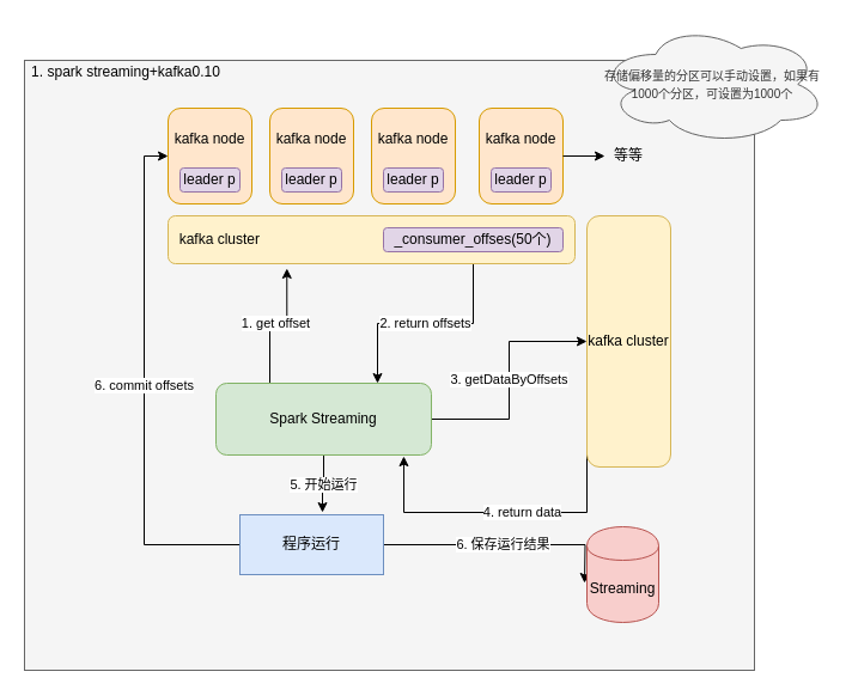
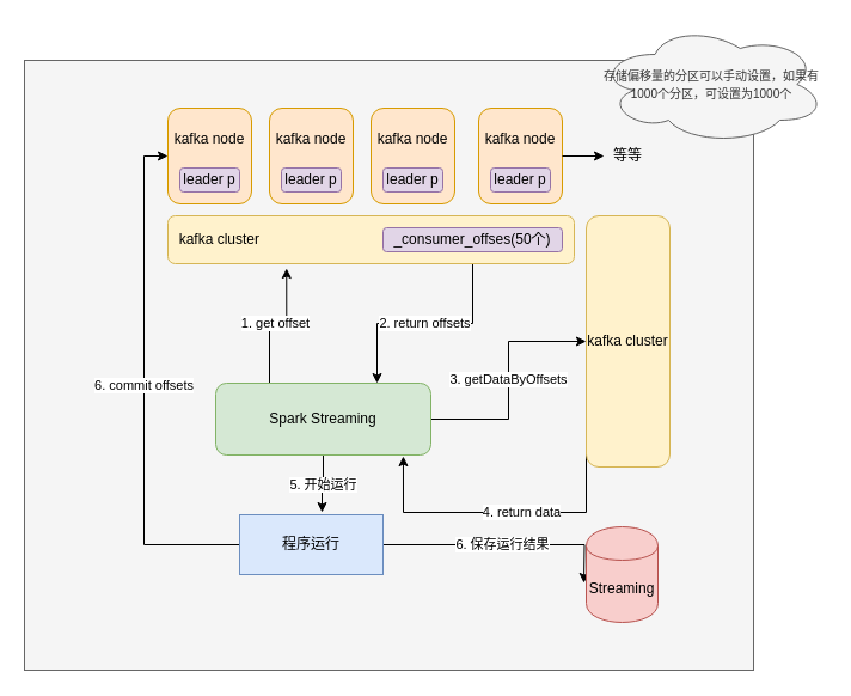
  <mxCell id="0" />
  <mxCell id="1" parent="0" />
  <mxCell id="2" value="" style="rounded=0;whiteSpace=wrap;html=1;fillColor=#f5f5f5;strokeColor=#666666;fontColor=#333333;" parent="1" vertex="1"><mxGeometry x="20" y="50" width="610" height="510" as="geometry" /></mxCell>
  <mxCell id="3" value="1. get offset" style="edgeStyle=orthogonalEdgeStyle;rounded=0;orthogonalLoop=1;jettySize=auto;html=1;exitX=0.25;exitY=0;exitDx=0;exitDy=0;entryX=0.292;entryY=1.1;entryDx=0;entryDy=0;entryPerimeter=0;" parent="1" source="6" target="9" edge="1"><mxGeometry relative="1" as="geometry" /></mxCell>
  <mxCell id="4" value="3. getDataByOffsets" style="edgeStyle=orthogonalEdgeStyle;rounded=0;orthogonalLoop=1;jettySize=auto;html=1;entryX=0;entryY=0.5;entryDx=0;entryDy=0;" parent="1" source="6" target="11" edge="1"><mxGeometry relative="1" as="geometry" /></mxCell>
  <mxCell id="5" value="5. 开始运行" style="edgeStyle=orthogonalEdgeStyle;rounded=0;orthogonalLoop=1;jettySize=auto;html=1;exitX=0.5;exitY=1;exitDx=0;exitDy=0;entryX=0.575;entryY=-0.04;entryDx=0;entryDy=0;entryPerimeter=0;" parent="1" source="6" target="14" edge="1"><mxGeometry relative="1" as="geometry" /></mxCell>
  <mxCell id="6" value="Spark Streaming" style="rounded=1;whiteSpace=wrap;html=1;fillColor=#d5e8d4;strokeColor=#82b366;" parent="1" vertex="1"><mxGeometry x="180" y="320" width="180" height="60" as="geometry" /></mxCell>
- <mxCell id="7" value="1. spark streaming+kafka0.10" style="text;html=1;strokeColor=none;fillColor=none;align=center;verticalAlign=middle;whiteSpace=wrap;rounded=0;" parent="1" vertex="1"><mxGeometry x="20" y="50" width="170" height="20" as="geometry" /></mxCell>
  <mxCell id="8" value="2. return offsets" style="edgeStyle=orthogonalEdgeStyle;rounded=0;orthogonalLoop=1;jettySize=auto;html=1;exitX=0.75;exitY=1;exitDx=0;exitDy=0;entryX=0.75;entryY=0;entryDx=0;entryDy=0;" parent="1" source="9" target="6" edge="1"><mxGeometry relative="1" as="geometry" /></mxCell>
  <mxCell id="9" value="kafka cluster &amp;nbsp; &amp;nbsp; &amp;nbsp; &amp;nbsp; &amp;nbsp; &amp;nbsp; &amp;nbsp; &amp;nbsp; &amp;nbsp; &amp;nbsp; &amp;nbsp; &amp;nbsp; &amp;nbsp; &amp;nbsp; &amp;nbsp; &amp;nbsp; &amp;nbsp; &amp;nbsp; &amp;nbsp; &amp;nbsp; &amp;nbsp; &amp;nbsp; &amp;nbsp; &amp;nbsp; &amp;nbsp; &amp;nbsp; &amp;nbsp; &amp;nbsp; &amp;nbsp; &amp;nbsp; &amp;nbsp; &amp;nbsp; &amp;nbsp; &amp;nbsp; &amp;nbsp; &amp;nbsp; &amp;nbsp; &amp;nbsp;" style="rounded=1;whiteSpace=wrap;html=1;fillColor=#fff2cc;strokeColor=#d6b656;" parent="1" vertex="1"><mxGeometry x="140" y="180" width="340" height="40" as="geometry" /></mxCell>
  <mxCell id="10" value="4. return data" style="edgeStyle=orthogonalEdgeStyle;rounded=0;orthogonalLoop=1;jettySize=auto;html=1;exitX=0;exitY=0.75;exitDx=0;exitDy=0;entryX=0.872;entryY=1.017;entryDx=0;entryDy=0;entryPerimeter=0;" parent="1" source="11" target="6" edge="1"><mxGeometry relative="1" as="geometry"><mxPoint x="370" y="428" as="targetPoint" /><Array as="points"><mxPoint x="337" y="428" /></Array></mxGeometry></mxCell>
  <mxCell id="11" value="kafka cluster" style="rounded=1;whiteSpace=wrap;html=1;fillColor=#fff2cc;strokeColor=#d6b656;" parent="1" vertex="1"><mxGeometry x="490" y="180" width="70" height="210" as="geometry" /></mxCell>
  <mxCell id="12" value="6. 保存运行结果" style="edgeStyle=orthogonalEdgeStyle;rounded=0;orthogonalLoop=1;jettySize=auto;html=1;entryX=-0.033;entryY=0.588;entryDx=0;entryDy=0;entryPerimeter=0;" parent="1" source="14" edge="1"><mxGeometry relative="1" as="geometry"><mxPoint x="488.02" y="487.04" as="targetPoint" /></mxGeometry></mxCell>
  <mxCell id="13" value="6. commit offsets" style="edgeStyle=orthogonalEdgeStyle;rounded=0;orthogonalLoop=1;jettySize=auto;html=1;entryX=0;entryY=0.5;entryDx=0;entryDy=0;" parent="1" source="14" target="16" edge="1"><mxGeometry relative="1" as="geometry"><Array as="points"><mxPoint x="120" y="455" /><mxPoint x="120" y="130" /></Array></mxGeometry></mxCell>
  <mxCell id="14" value="程序运行" style="rounded=0;whiteSpace=wrap;html=1;fillColor=#dae8fc;strokeColor=#6c8ebf;" parent="1" vertex="1"><mxGeometry x="200" y="430" width="120" height="50" as="geometry" /></mxCell>
  <mxCell id="15" value="Streaming" style="shape=cylinder;whiteSpace=wrap;html=1;boundedLbl=1;backgroundOutline=1;fillColor=#f8cecc;strokeColor=#b85450;" parent="1" vertex="1"><mxGeometry x="490" y="440" width="60" height="80" as="geometry" /></mxCell>
  <mxCell id="16" value="kafka node&lt;br&gt;&lt;br&gt;&lt;br&gt;" style="rounded=1;whiteSpace=wrap;html=1;fillColor=#ffe6cc;strokeColor=#d79b00;" parent="1" vertex="1"><mxGeometry x="140" y="90" width="70" height="80" as="geometry" /></mxCell>
  <mxCell id="17" value="leader p" style="rounded=1;whiteSpace=wrap;html=1;fillColor=#e1d5e7;strokeColor=#9673a6;" parent="1" vertex="1"><mxGeometry x="150" y="140" width="50" height="20" as="geometry" /></mxCell>
  <mxCell id="18" value="kafka node&lt;br&gt;&lt;br&gt;&lt;br&gt;" style="rounded=1;whiteSpace=wrap;html=1;fillColor=#ffe6cc;strokeColor=#d79b00;" parent="1" vertex="1"><mxGeometry x="225" y="90" width="70" height="80" as="geometry" /></mxCell>
  <mxCell id="19" value="leader p" style="rounded=1;whiteSpace=wrap;html=1;fillColor=#e1d5e7;strokeColor=#9673a6;" parent="1" vertex="1"><mxGeometry x="235" y="140" width="50" height="20" as="geometry" /></mxCell>
  <mxCell id="20" value="kafka node&lt;br&gt;&lt;br&gt;&lt;br&gt;" style="rounded=1;whiteSpace=wrap;html=1;fillColor=#ffe6cc;strokeColor=#d79b00;" parent="1" vertex="1"><mxGeometry x="310" y="90" width="70" height="80" as="geometry" /></mxCell>
  <mxCell id="21" value="leader p" style="rounded=1;whiteSpace=wrap;html=1;fillColor=#e1d5e7;strokeColor=#9673a6;" parent="1" vertex="1"><mxGeometry x="320" y="140" width="50" height="20" as="geometry" /></mxCell>
  <mxCell id="22" value="kafka node&lt;br&gt;&lt;br&gt;&lt;br&gt;" style="rounded=1;whiteSpace=wrap;html=1;fillColor=#ffe6cc;strokeColor=#d79b00;" parent="1" vertex="1"><mxGeometry x="400" y="90" width="70" height="80" as="geometry" /></mxCell>
  <mxCell id="23" value="leader p" style="rounded=1;whiteSpace=wrap;html=1;fillColor=#e1d5e7;strokeColor=#9673a6;" parent="1" vertex="1"><mxGeometry x="410" y="140" width="50" height="20" as="geometry" /></mxCell>
  <mxCell id="24" value="等等" style="text;html=1;strokeColor=none;fillColor=none;align=center;verticalAlign=middle;whiteSpace=wrap;rounded=0;" parent="1" vertex="1"><mxGeometry x="505" y="120" width="40" height="20" as="geometry" /></mxCell>
  <mxCell id="25" value="" style="edgeStyle=orthogonalEdgeStyle;rounded=0;orthogonalLoop=1;jettySize=auto;html=1;" parent="1" source="22" target="24" edge="1"><mxGeometry relative="1" as="geometry" /></mxCell>
  <mxCell id="26" value="_consumer_offses(50个)" style="rounded=1;whiteSpace=wrap;html=1;fillColor=#e1d5e7;strokeColor=#9673a6;" parent="1" vertex="1"><mxGeometry x="320" y="190" width="150" height="20" as="geometry" /></mxCell>
  <mxCell id="27" value="&lt;font style=&quot;font-size: 10px&quot;&gt;存储偏移量的分区可以手动设置，如果有1000个分区，可设置为1000个&lt;/font&gt;" style="ellipse;shape=cloud;whiteSpace=wrap;html=1;fillColor=#f5f5f5;strokeColor=#666666;fontColor=#333333;" parent="1" vertex="1"><mxGeometry x="500" y="20" width="190" height="100" as="geometry" /></mxCell>
